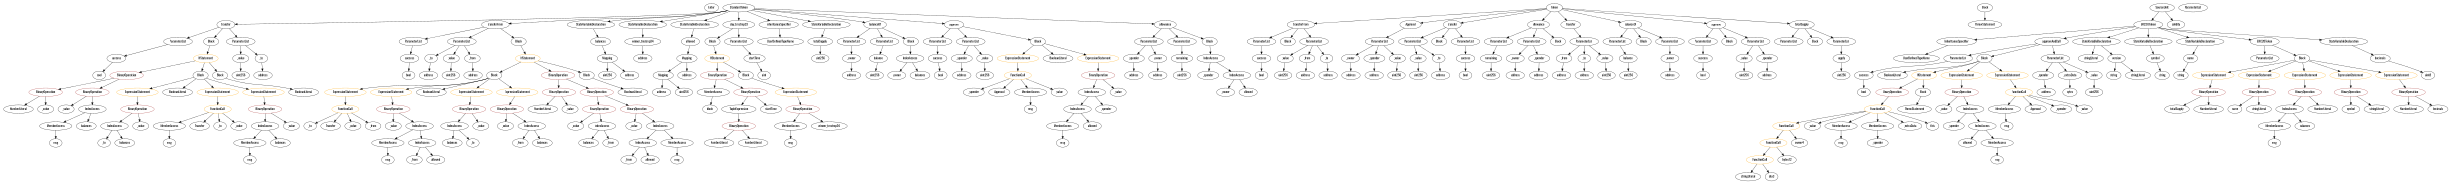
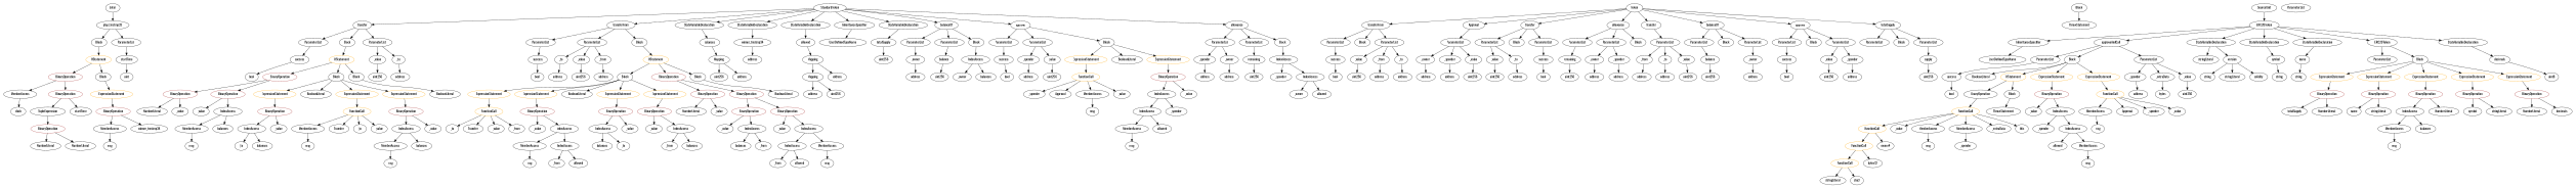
  strict digraph {
    fontname=Oswald
    node [fontname=Oswald color=black]
    edge [fontname=Oswald]
    Enter [height=0.5 width=0.83628 color=""]
    n2 [height=0.5 label=TupleExpression width=2.0422]
    n3 [color=brown height=0.5 label=BinaryOperation width=1.9867]
    n4 [height=0.5 label=NumberLiteral width=1.765]
    n5 [height=0.5 label=NumberLiteral width=1.765]
    n6 [height=0.5 label=NumberLiteral width=1.765]
    n7 [height=0.5 label=balances width=1.1828]
    n8 [height=0.5 label=Mapping width=1.2105]
    n9 [height=0.5 label=uint256 width=1.0442]
    n10 [height=0.5 label=address width=1.0996]
    n11 [height=0.5 label=balances width=1.1828]
    n12 [height=0.5 label=transfer width=1.0719]
    n13 [height=0.5 label=ParameterList width=1.7095]
    n14 [height=0.5 label=Block width=0.90558]
    n15 [height=0.5 label=ParameterList width=1.7095]
    n16 [height=0.5 label=success width=1.1135]
    n17 [color=orange height=0.5 label=IfStatement width=1.4739]
    n18 [height=0.5 label=_value width=0.96103]
    n19 [height=0.5 label=_to width=0.75]
    n20 [height=0.5 label=bool width=0.76697]
    n21 [color=brown height=0.5 label=BinaryOperation width=1.9867]
    n22 [height=0.5 label=Block width=0.90558]
    n23 [height=0.5 label=Block width=0.90558]
    n24 [height=0.5 label=uint256 width=1.0442]
    n25 [height=0.5 label=address width=1.0996]
    n26 [height=0.5 label=ParameterList width=1.7095]
    n27 [height=0.5 label=remaining width=1.2798]
    n28 [height=0.5 label=uint256 width=1.0442]
    n29 [height=0.5 label=ParameterList width=1.7095]
    n30 [height=0.5 label=ParameterList width=1.7095]
    n31 [height=0.5 label=_owner width=1.0719]
    n32 [height=0.5 label=_spender width=1.2521]
    n33 [height=0.5 label=_value width=0.96103]
    n34 [height=0.5 label=address width=1.0996]
    n35 [height=0.5 label=address width=1.0996]
    n36 [height=0.5 label=uint256 width=1.0442]
    n37 [color=brown height=0.5 label=BinaryOperation width=1.9867]
    n38 [color=brown height=0.5 label=BinaryOperation width=1.9867]
    n39 [color=orange height=0.5 label=ExpressionStatement width=2.458]
    n40 [height=0.5 label=BooleanLiteral width=1.7788]
    n41 [color=orange height=0.5 label=ExpressionStatement width=2.458]
    n42 [color=orange height=0.5 label=ExpressionStatement width=2.458]
    n43 [height=0.5 label=BooleanLiteral width=1.7788]
    n44 [height=0.5 label=_value width=0.96103]
    n45 [height=0.5 label=_value width=0.96103]
    n46 [height=0.5 label=IndexAccess width=1.6402]
    n47 [color=brown height=0.5 label=BinaryOperation width=1.9867]
    n48 [color=orange height=0.5 label=FunctionCall width=1.6125]
    n49 [color=brown height=0.5 label=BinaryOperation width=1.9867]
    n50 [height=0.5 label=Block width=0.90558]
    n51 [height=0.5 label=ThrowStatement width=2.0006]
    n52 [height=0.5 label=_value width=0.96103]
    n53 [height=0.5 label=transferFrom width=1.6402]
    n54 [height=0.5 label=ParameterList width=1.7095]
    n55 [height=0.5 label=ParameterList width=1.7095]
    n56 [height=0.5 label=Block width=0.90558]
    n57 [height=0.5 label=success width=1.1135]
    n58 [height=0.5 label=_to width=0.75]
    n59 [height=0.5 label=_value width=0.96103]
    n60 [height=0.5 label=_from width=0.93331]
    n61 [color=orange height=0.5 label=IfStatement width=1.4739]
    n62 [height=0.5 label=bool width=0.76697]
    n63 [height=0.5 label=address width=1.0996]
    n64 [height=0.5 label=uint256 width=1.0442]
    n65 [height=0.5 label=address width=1.0996]
    n66 [height=0.5 label=Block width=0.90558]
    n67 [color=brown height=0.5 label=BinaryOperation width=1.9867]
    n68 [height=0.5 label=Block width=0.90558]
    n69 [height=0.5 label=MemberAccess width=1.9174]
    n70 [height=0.5 label=msg width=0.75]
    n71 [height=0.5 label=success width=1.1135]
    n72 [height=0.5 label=bool width=0.76697]
    n73 [height=0.5 label=ParameterList width=1.7095]
    n74 [height=0.5 label=balance width=1.0719]
    n75 [height=0.5 label=uint256 width=1.0442]
    n76 [height=0.5 label=totalSupply width=1.4739]
    n77 [height=0.5 label=uint256 width=1.0442]
    n78 [height=0.5 label=startTime width=1.266]
    n79 [height=0.5 label=uint width=0.75]
    n80 [height=0.5 label=string width=0.864]
    n81 [height=0.5 label=IndexAccess width=1.6402]
    n82 [height=0.5 label=_value width=0.96103]
    n83 [height=0.5 label=_to width=0.75]
    n84 [height=0.5 label=balances width=1.1828]
    n85 [height=0.5 label=uint256 width=1.0442]
    n86 [height=0.5 label=_value width=0.96103]
    n87 [height=0.5 label=_spender width=1.2521]
    n88 [height=0.5 label=address width=1.0996]
    n89 [color=orange height=0.5 label=ExpressionStatement width=2.458]
    n90 [color=brown height=0.5 label=BinaryOperation width=1.9867]
    n91 [height=0.5 label=totalSupply width=1.4739]
    n92 [height=0.5 label=NumberLiteral width=1.765]
    n93 [color=orange height=0.5 label=ExpressionStatement width=2.458]
    n94 [color=orange height=0.5 label=ExpressionStatement width=2.458]
    n95 [height=0.5 label=BooleanLiteral width=1.7788]
    n96 [color=orange height=0.5 label=ExpressionStatement width=2.458]
    n97 [color=orange height=0.5 label=ExpressionStatement width=2.458]
    n98 [color=orange height=0.5 label=FunctionCall width=1.6125]
    n99 [color=brown height=0.5 label=BinaryOperation width=1.9867]
    n100 [color=brown height=0.5 label=BinaryOperation width=1.9867]
    n101 [color=brown height=0.5 label=BinaryOperation width=1.9867]
    n102 [height=0.5 label=_to width=0.75]
    n103 [height=0.5 label=Transfer width=1.1689]
    n104 [height=0.5 label=_value width=0.96103]
    n105 [height=0.5 label=_from width=0.93331]
    n106 [height=0.5 label=IndexAccess width=1.6402]
    n107 [height=0.5 label=IndexAccess width=1.6402]
    n108 [height=0.5 label=_value width=0.96103]
    n109 [height=0.5 label=_value width=0.96103]
    n110 [height=0.5 label=IndexAccess width=1.6402]
    n111 [height=0.5 label=address width=1.0996]
    n112 [height=0.5 label=bool width=0.76697]
    n113 [height=0.5 label=ParameterList width=1.7095]
    n114 [height=0.5 label=_value width=0.96103]
    n115 [height=0.5 label=_to width=0.75]
    n116 [height=0.5 label=uint256 width=1.0442]
    n117 [height=0.5 label=address width=1.0996]
    n118 [height=0.5 label=StateVariableDeclaration width=2.8184]
    n119 [height=0.5 label=_spender width=1.2521]
    n120 [height=0.5 label=address width=1.0996]
    n121 [color=orange height=0.5 label=FunctionCall width=1.6125]
    n122 [color=orange height=0.5 label=FunctionCall width=1.6125]
    n123 [height=0.5 label=_value width=0.96103]
    n124 [height=0.5 label=MemberAccess width=1.9174]
    n125 [height=0.5 label=MemberAccess width=1.9174]
    n126 [height=0.5 label=_extraData width=1.4046]
    n127 [height=0.5 label=this width=0.75]
    n128 [color=orange height=0.5 label=FunctionCall width=1.6125]
    n129 [height=0.5 label=owner4 width=0.97489]
    n130 [height=0.5 label=msg width=0.75]
    n131 [height=0.5 label=_spender width=1.2521]
    n132 [color=orange height=0.5 label=FunctionCall width=1.6125]
    n133 [height=0.5 label=bytes12 width=1.0996]
    n134 [height=0.5 label=ParameterList width=1.7095]
    n135 [height=0.5 label=_owner width=1.0719]
    n136 [height=0.5 label=address width=1.0996]
    n137 [height=0.5 label=_from width=0.93331]
    n138 [height=0.5 label=balances width=1.1828]
    n139 [color=brown height=0.5 label=BinaryOperation width=1.9867]
    n140 [height=0.5 label=NumberLiteral width=1.765]
    n141 [height=0.5 label=_value width=0.96103]
    n142 [height=0.5 label=StateVariableDeclaration width=2.8184]
    n143 [height=0.5 label=winner_tmstmp34 width=2.1392]
    n144 [height=0.5 label=address width=1.0996]
    n145 [color=brown height=0.5 label=BinaryOperation width=1.9867]
    n146 [height=0.5 label=MemberAccess width=1.9174]
    n147 [color=brown height=0.5 label=BinaryOperation width=1.9867]
    n148 [height=0.5 label=block width=0.87786]
    n149 [height=0.5 label=startTime width=1.266]
    n150 [color=brown height=0.5 label=BinaryOperation width=1.9867]
    n151 [color=brown height=0.5 label=BinaryOperation width=1.9867]
    n152 [color=brown height=0.5 label=BinaryOperation width=1.9867]
    n153 [height=0.5 label=IndexAccess width=1.6402]
    n154 [height=0.5 label=_value width=0.96103]
    n155 [height=0.5 label=IndexAccess width=1.6402]
    n156 [height=0.5 label=_from width=0.93331]
    n157 [height=0.5 label=IndexAccess width=1.6402]
    n158 [height=0.5 label=MemberAccess width=1.9174]
    n159 [color=orange height=0.5 label=ExpressionStatement width=2.458]
    n160 [color=brown height=0.5 label=BinaryOperation width=1.9867]
    n161 [height=0.5 label=name width=0.83628]
    n162 [height=0.5 label=stringLiteral width=1.5016]
    n163 [height=0.5 label=BooleanLiteral width=1.7788]
    n164 [height=0.5 label=_spender width=1.2521]
    n165 [height=0.5 label=address width=1.0996]
    n166 [height=0.5 label=string width=0.864]
    n167 [height=0.5 label=bool width=0.76697]
    n168 [height=0.5 label=balances width=1.1828]
    n169 [height=0.5 label=_to width=0.75]
    n170 [height=0.5 label=_value width=0.96103]
    n171 [height=0.5 label=ParameterList width=1.7095]
    n172 [height=0.5 label=success width=1.1135]
    n173 [height=0.5 label=InheritanceSpecifier width=2.3333]
    n174 [height=0.5 label=UserDefinedTypeName width=2.7214]
    n175 [height=0.5 label=ParameterList width=1.7095]
    n176 [height=0.5 label=balance width=1.0719]
    n177 [height=0.5 label=uint256 width=1.0442]
    n178 [height=0.5 label=MemberAccess width=1.9174]
    n179 [height=0.5 label=balances width=1.1828]
    n180 [height=0.5 label=stringLiteral width=1.5016]
    n181 [height=0.5 label=sha3 width=0.76697]
    n182 [height=0.5 label=uint256 width=1.0442]
    n183 [height=0.5 label=MemberAccess width=1.9174]
    n184 [height=0.5 label=msg width=0.75]
    n185 [height=0.5 label=msg width=0.75]
    n186 [height=0.5 label=IndexAccess width=1.6402]
    n187 [height=0.5 label=MemberAccess width=1.9174]
    n188 [height=0.5 label=balances width=1.1828]
    n189 [height=0.5 label=_from width=0.93331]
    n190 [height=0.5 label=IndexAccess width=1.6402]
    n191 [height=0.5 label=_owner width=1.0719]
    n192 [height=0.5 label=balances width=1.1828]
    n193 [height=0.5 label=StateVariableDeclaration width=2.8184]
    n194 [height=0.5 label=allowed width=1.0858]
    n195 [height=0.5 label=Mapping width=1.2105]
    n196 [height=0.5 label=Mapping width=1.2105]
    n197 [height=0.5 label=address width=1.0996]
    n198 [height=0.5 label=Block width=0.90558]
    n199 [color=orange height=0.5 label=IfStatement width=1.4739]
    n200 [height=0.5 label=Block width=0.90558]
    n201 [color=orange height=0.5 label=ExpressionStatement width=2.458]
    n202 [height=0.5 label=_value width=0.96103]
    n203 [height=0.5 label=uint256 width=1.0442]
    n204 [height=0.5 label=_spender width=1.2521]
    n205 [height=0.5 label=ParameterList width=1.7095]
    n206 [height=0.5 label=_owner width=1.0719]
    n207 [height=0.5 label=address width=1.0996]
    n208 [height=0.5 label=address width=1.0996]
    n209 [height=0.5 label=play_tmstmp33 width=1.8897]
    n210 [height=0.5 label=ParameterList width=1.7095]
    n211 [height=0.5 label=BooleanLiteral width=1.7788]
    n212 [height=0.5 label=approveAndCall width=1.9867]
    n213 [height=0.5 label=ParameterList width=1.7095]
    n214 [height=0.5 label=Block width=0.90558]
    n215 [height=0.5 label=ParameterList width=1.7095]
    n216 [height=0.5 label=success width=1.1135]
    n217 [color=orange height=0.5 label=IfStatement width=1.4739]
    n218 [color=orange height=0.5 label=ExpressionStatement width=2.458]
    n219 [color=orange height=0.5 label=ExpressionStatement width=2.458]
    n220 [height=0.5 label=_extraData width=1.4046]
    n221 [height=0.5 label=_value width=0.96103]
    n222 [height=0.5 label=bool width=0.76697]
-   n223 [color=brown height=0.5 label=UnaryOperation width=1.9452]
+   n223 [height=0.5 label=UnaryOperation width=1.9452]
    n224 [height=0.5 label=Block width=0.90558]
    n225 [color=brown height=0.5 label=BinaryOperation width=1.9867]
    n226 [color=orange height=0.5 label=FunctionCall width=1.6125]
    n227 [height=0.5 label=bytes width=0.85014]
    n228 [height=0.5 label=NumberLiteral width=1.765]
    n229 [height=0.5 label=MemberAccess width=1.9174]
    n230 [height=0.5 label=msg width=0.75]
    n231 [height=0.5 label=ThrowStatement width=2.0006]
    n232 [height=0.5 label=MemberAccess width=1.9174]
    n233 [height=0.5 label=msg width=0.75]
    n234 [height=0.5 label=StateVariableDeclaration width=2.8184]
    n235 [height=0.5 label=stringLiteral width=1.5016]
    n236 [height=0.5 label=version width=1.0442]
    n237 [height=0.5 label=stringLiteral width=1.5016]
    n238 [height=0.5 label=address width=1.0996]
    n239 [height=0.5 label=MemberAccess width=1.9174]
    n240 [height=0.5 label=IndexAccess width=1.6402]
    n241 [height=0.5 label=Transfer width=1.1689]
    n242 [height=0.5 label=uint256 width=1.0442]
    n243 [height=0.5 label=allowed width=1.0858]
    n244 [height=0.5 label=address width=1.0996]
    n245 [height=0.5 label=allowed width=1.0858]
    n246 [height=0.5 label=msg width=0.75]
    n247 [height=0.5 label=winner_tmstmp34 width=2.1392]
    n248 [height=0.5 label=ParameterList width=1.7095]
    n249 [height=0.5 label=success width=1.1135]
    n250 [height=0.5 label=bool width=0.76697]
    n251 [height=0.5 label=_value width=0.96103]
    n252 [height=0.5 label=_owner width=1.0719]
    n253 [color=brown height=0.5 label=BinaryOperation width=1.9867]
    n254 [height=0.5 label=IndexAccess width=1.6402]
    n255 [height=0.5 label=NumberLiteral width=1.765]
    n256 [height=0.5 label=balances width=1.1828]
    n257 [height=0.5 label=IndexAccess width=1.6402]
    n258 [height=0.5 label=IndexAccess width=1.6402]
    n259 [height=0.5 label=ParameterList width=1.7095]
    n260 [height=0.5 label=ParameterList width=1.7095]
    n261 [height=0.5 label=_owner width=1.0719]
    n262 [height=0.5 label=_spender width=1.2521]
    n263 [height=0.5 label=address width=1.0996]
    n264 [height=0.5 label=address width=1.0996]
    n265 [color=brown height=0.5 label=BinaryOperation width=1.9867]
    n266 [height=0.5 label=ParameterList width=1.7095]
    n267 [height=0.5 label=success width=1.1135]
    n268 [height=0.5 label=MemberAccess width=1.9174]
    n269 [height=0.5 label=StateVariableDeclaration width=2.8184]
    n270 [height=0.5 label=symbol width=1.0581]
    n271 [height=0.5 label=string width=0.864]
    n272 [height=0.5 label=Token width=0.96103]
    n273 [height=0.5 label=transferFrom width=1.6402]
    n274 [height=0.5 label=Approval width=1.266]
    n275 [height=0.5 label=transfer width=1.0719]
    n276 [height=0.5 label=allowance width=1.3076]
    n277 [height=0.5 label=Transfer width=1.1689]
    n278 [height=0.5 label=balanceOf width=1.3491]
    n279 [height=0.5 label=approve width=1.1412]
    n280 [height=0.5 label=totalSupply width=1.4739]
    n281 [height=0.5 label=Block width=0.90558]
    n282 [height=0.5 label=ParameterList width=1.7095]
    n283 [height=0.5 label=Block width=0.90558]
    n284 [height=0.5 label=ParameterList width=1.7095]
    n285 [height=0.5 label=Block width=0.90558]
    n286 [height=0.5 label=ParameterList width=1.7095]
    n287 [height=0.5 label=Block width=0.90558]
    n288 [height=0.5 label=ParameterList width=1.7095]
    n289 [height=0.5 label=Block width=0.90558]
    n290 [height=0.5 label=ParameterList width=1.7095]
    n291 [height=0.5 label=Block width=0.90558]
    n292 [height=0.5 label=ParameterList width=1.7095]
    n293 [height=0.5 label=_value width=0.96103]
    n294 [height=0.5 label=_from width=0.93331]
    n295 [height=0.5 label=_to width=0.75]
    n296 [height=0.5 label=_from width=0.93331]
    n297 [height=0.5 label=_to width=0.75]
    n298 [height=0.5 label=_value width=0.96103]
    n299 [height=0.5 label=_owner width=1.0719]
    n300 [height=0.5 label=_spender width=1.2521]
    n301 [height=0.5 label=supply width=0.98875]
    n302 [height=0.5 label=_to width=0.75]
    n303 [height=0.5 label=uint8 width=0.7947]
    n304 [height=0.5 label=Approval width=1.266]
    n305 [height=0.5 label=msg width=0.75]
    n306 [height=0.5 label=MemberAccess width=1.9174]
    n307 [height=0.5 label=msg width=0.75]
    n308 [height=0.5 label=msg width=0.75]
    n309 [height=0.5 label=_from width=0.93331]
    n310 [height=0.5 label=allowed width=1.0858]
    n311 [height=0.5 label=uint256 width=1.0442]
    n312 [height=0.5 label=allowed width=1.0858]
    n313 [height=0.5 label=_value width=0.96103]
    n314 [height=0.5 label=uint256 width=1.0442]
    n315 [height=0.5 label=msg width=0.75]
    n316 [height=0.5 label=InheritanceSpecifier width=2.3333]
    n317 [height=0.5 label=UserDefinedTypeName width=2.7214]
    n318 [height=0.5 label=_spender width=1.2521]
    n319 [height=0.5 label=_value width=0.96103]
    n320 [height=0.5 label=Block width=0.90558]
    n321 [height=0.5 label=ParameterList width=1.7095]
    n322 [height=0.5 label=decimals width=1.1967]
    n323 [color=orange height=0.5 label=ExpressionStatement width=2.458]
    n324 [color=orange height=0.5 label=ExpressionStatement width=2.458]
    n325 [color=orange height=0.5 label=FunctionCall width=1.6125]
    n326 [height=0.5 label=_spender width=1.2521]
    n327 [height=0.5 label=Approval width=1.266]
    n328 [height=0.5 label=MemberAccess width=1.9174]
    n329 [height=0.5 label=_value width=0.96103]
    n330 [height=0.5 label=msg width=0.75]
    n331 [height=0.5 label=IndexAccess width=1.6402]
    n332 [height=0.5 label=StateVariableDeclaration width=2.8184]
    n333 [height=0.5 label=ParameterList width=1.7095]
    n334 [height=0.5 label=_value width=0.96103]
    n335 [height=0.5 label=address width=1.0996]
    n336 [height=0.5 label=_spender width=1.2521]
    n337 [height=0.5 label=BooleanLiteral width=1.7788]
    n338 [color=brown height=0.5 label=BinaryOperation width=1.9867]
    n339 [height=0.5 label=IndexAccess width=1.6402]
    n340 [height=0.5 label=_value width=0.96103]
    n341 [height=0.5 label=_spender width=1.2521]
    n342 [height=0.5 label=address width=1.0996]
    n343 [height=0.5 label=address width=1.0996]
    n344 [color=orange height=0.5 label=ExpressionStatement width=2.458]
    n345 [color=brown height=0.5 label=BinaryOperation width=1.9867]
    n346 [height=0.5 label=symbol width=1.0581]
    n347 [height=0.5 label=stringLiteral width=1.5016]
    n348 [height=0.5 label=IndexAccess width=1.6402]
    n349 [height=0.5 label=IndexAccess width=1.6402]
    n350 [height=0.5 label=allowed width=1.0858]
    n351 [height=0.5 label=SourceUnit width=1.46]
    n352 [height=0.5 label=ERC20Token width=1.7234]
    n353 [height=0.5 label=solidity width=1.0442]
    n354 [height=0.5 label=StateVariableDeclaration width=2.8184]
    n355 [height=0.5 label=ERC20Token width=1.7234]
    n356 [height=0.5 label=StateVariableDeclaration width=2.8184]
    n357 [height=0.5 label=StandardToken width=1.8897]
    n358 [height=0.5 label=balanceOf width=1.3491]
    n359 [height=0.5 label=approve width=1.1412]
    n360 [height=0.5 label=allowance width=1.3076]
    n361 [height=0.5 label=name width=0.83628]
    n362 [height=0.5 label=Block width=0.90558]
    n363 [height=0.5 label=decimals width=1.1967]
    n364 [height=0.5 label=Block width=0.90558]
    n365 [height=0.5 label=ParameterList width=1.7095]
    n366 [height=0.5 label=Block width=0.90558]
    n367 [height=0.5 label=uint256 width=1.0442]
    n368 [height=0.5 label=uint256 width=1.0442]
    n369 [height=0.5 label=remaining width=1.2798]
    n370 [color=orange height=0.5 label=ExpressionStatement width=2.458]
    n371 [color=orange height=0.5 label=ExpressionStatement width=2.458]
    n372 [color=brown height=0.5 label=BinaryOperation width=1.9867]
    n2 -> n3
    n3 -> n4
    n3 -> n5
    n7 -> n8
    n8 -> n9
    n8 -> n10
    n12 -> n13
    n12 -> n14
    n12 -> n15
    n13 -> n16
    n14 -> n17
    n15 -> n18
    n15 -> n19
    n16 -> n20
    n17 -> n21
    n17 -> n22
    n17 -> n23
    n18 -> n24
    n19 -> n25
    n21 -> n37
    n21 -> n38
    n22 -> n39
    n22 -> n40
    n22 -> n41
    n22 -> n42
    n23 -> n43
    n26 -> n27
    n27 -> n28
    n30 -> n31
    n30 -> n32
    n30 -> n33
    n31 -> n34
    n32 -> n35
    n33 -> n36
    n37 -> n6
    n37 -> n44
    n38 -> n45
    n38 -> n46
    n39 -> n47
    n41 -> n48
    n42 -> n49
    n46 -> n178
    n46 -> n179
    n47 -> n81
    n47 -> n82
    n48 -> n229
    n48 -> n241
    n48 -> n302
    n48 -> n313
    n49 -> n186
    n49 -> n251
    n50 -> n51
    n53 -> n54
    n53 -> n55
    n53 -> n56
    n54 -> n57
    n55 -> n58
    n55 -> n59
    n55 -> n60
    n56 -> n61
    n57 -> n62
    n58 -> n63
    n59 -> n64
    n60 -> n65
    n61 -> n66
    n61 -> n67
    n61 -> n68
    n66 -> n93
    n66 -> n94
    n66 -> n95
    n66 -> n96
    n66 -> n97
    n67 -> n139
    n67 -> n150
    n68 -> n211
    n69 -> n70
    n71 -> n72
    n73 -> n74
    n74 -> n75
    n76 -> n77
    n78 -> n79
    n81 -> n83
    n81 -> n84
    n87 -> n88
    n89 -> n90
    n90 -> n91
    n90 -> n92
    n93 -> n98
    n94 -> n99
    n96 -> n100
    n97 -> n101
    n98 -> n102
    n98 -> n103
    n98 -> n104
    n98 -> n105
    n99 -> n52
    n99 -> n106
    n100 -> n107
    n100 -> n108
    n101 -> n109
    n101 -> n110
    n106 -> n239
    n106 -> n240
    n107 -> n168
    n107 -> n169
    n110 -> n137
    n110 -> n138
    n113 -> n114
    n113 -> n115
    n114 -> n116
    n115 -> n117
    n118 -> n7
    n119 -> n120
    n121 -> n122
    n121 -> n123
    n121 -> n124
    n121 -> n125
    n121 -> n126
    n121 -> n127
    n122 -> n128
    n122 -> n129
    n124 -> n130
    n125 -> n131
    n128 -> n132
    n128 -> n133
    n132 -> n180
    n132 -> n181
    n134 -> n135
    n135 -> n136
    n139 -> n140
    n139 -> n141
    n142 -> n143
    n143 -> n144
    n145 -> n146
    n145 -> n147
    n146 -> n148
    n147 -> n2
    n147 -> n149
    n150 -> n151
    n150 -> n152
    n151 -> n86
    n151 -> n153
    n152 -> n154
    n152 -> n155
    n153 -> n11
    n153 -> n156
    n155 -> n157
    n155 -> n158
    n157 -> n189
    n157 -> n243
    n158 -> n246
    n159 -> n160
    n160 -> n161
    n160 -> n162
    n164 -> n165
    n171 -> n172
    n172 -> n167
    n173 -> n174
    n175 -> n176
    n176 -> n177
    n178 -> n315
    n183 -> n184
    n186 -> n187
    n186 -> n188
    n187 -> n185
    n190 -> n191
    n190 -> n192
    n193 -> n194
    n194 -> n195
    n195 -> n196
    n195 -> n197
    n196 -> n208
    n196 -> n367
    n198 -> n199
    n199 -> n145
    n199 -> n200
    n200 -> n201
    n201 -> n265
    n202 -> n203
    n205 -> n164
    n205 -> n206
    n206 -> n207
    n209 -> n198
    n209 -> n210
    n210 -> n78
    n212 -> n213
    n212 -> n214
    n212 -> n215
    n213 -> n216
    n214 -> n163
    n214 -> n217
    n214 -> n218
    n214 -> n219
    n215 -> n119
    n215 -> n220
    n215 -> n221
    n216 -> n222
    n217 -> n223
    n217 -> n224
    n218 -> n225
    n219 -> n226
    n220 -> n227
    n221 -> n182
    n223 -> n121
    n224 -> n231
    n225 -> n170
    n225 -> n257
    n226 -> n69
    n226 -> n304
    n226 -> n318
    n226 -> n319
    n229 -> n230
    n232 -> n233
    n234 -> n235
    n234 -> n236
    n236 -> n166
    n236 -> n237
    n239 -> n308
    n240 -> n309
    n240 -> n310
    n248 -> n249
    n249 -> n250
    n253 -> n254
    n253 -> n255
    n254 -> n232
    n254 -> n256
    n257 -> n204
    n257 -> n258
    n258 -> n245
    n258 -> n268
    n260 -> n261
    n260 -> n262
    n261 -> n263
    n262 -> n264
    n265 -> n183
    n265 -> n247
    n266 -> n267
    n267 -> n112
    n268 -> n305
    n269 -> n270
    n270 -> n271
    n272 -> n273
    n272 -> n274
    n272 -> n275
    n272 -> n276
    n272 -> n277
    n272 -> n278
    n272 -> n279
    n272 -> n280
    n273 -> n171
    n273 -> n281
    n273 -> n282
    n274 -> n30
    n275 -> n113
    n275 -> n283
    n275 -> n284
    n276 -> n26
    n276 -> n260
    n276 -> n285
    n277 -> n286
    n278 -> n73
    n278 -> n287
    n278 -> n288
    n279 -> n248
    n279 -> n289
    n279 -> n290
    n280 -> n29
    n280 -> n291
    n280 -> n292
    n282 -> n293
    n282 -> n294
    n282 -> n295
    n284 -> n71
    n286 -> n296
    n286 -> n297
    n286 -> n298
    n288 -> n299
    n290 -> n202
    n290 -> n300
    n292 -> n301
    n293 -> n311
    n294 -> n343
    n295 -> n342
    n296 -> n238
    n297 -> n244
    n298 -> n85
    n299 -> n111
    n300 -> n335
    n301 -> n368
    n306 -> n307
    n316 -> n317
    n320 -> n190
    n323 -> n253
    n324 -> n325
    n325 -> n326
    n325 -> n327
    n325 -> n328
    n325 -> n329
    n328 -> n330
    n331 -> n306
    n331 -> n312
    n332 -> n76
    n333 -> n87
    n333 -> n334
    n334 -> n242
    n338 -> n339
    n338 -> n340
    n339 -> n331
    n339 -> n341
    n344 -> n345
    n345 -> n346
    n345 -> n347
    n348 -> n336
    n348 -> n349
    n349 -> n252
    n349 -> n350
    n351 -> n352
-   n351 -> n353
+   n236 -> n353
    n352 -> n173
    n352 -> n212
    n352 -> n234
    n352 -> n269
    n352 -> n354
    n352 -> n355
    n352 -> n356
    n354 -> n361
    n355 -> n259
    n355 -> n362
    n356 -> n363
    n357 -> n12
    n357 -> n53
    n357 -> n118
    n357 -> n142
    n357 -> n193
-   n357 -> n209
+   Enter -> n209
    n357 -> n316
    n357 -> n332
    n357 -> n358
    n357 -> n359
    n357 -> n360
    n358 -> n134
    n358 -> n175
    n358 -> n320
    n359 -> n266
    n359 -> n333
    n359 -> n364
    n360 -> n205
    n360 -> n365
    n360 -> n366
    n361 -> n80
    n362 -> n89
    n362 -> n159
    n362 -> n323
    n362 -> n344
    n362 -> n371
    n363 -> n303
    n364 -> n324
    n364 -> n337
    n364 -> n370
    n365 -> n369
    n366 -> n348
    n369 -> n314
    n370 -> n338
    n371 -> n372
    n372 -> n228
    n372 -> n322
  }
